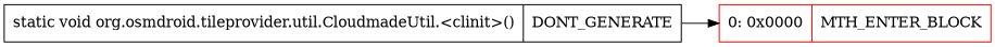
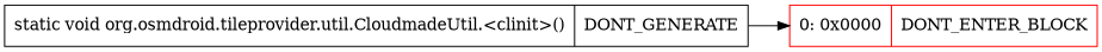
  digraph {
    rankdir=LR
    node [shape=record]
-   n1 [color=red label="{0\:\ 0x0000|MTH_ENTER_BLOCK\l}"]
+   n1 [color=red label="{0\:\ 0x0000|DONT_ENTER_BLOCK\l}"]
    n2 [label="{static void org.osmdroid.tileprovider.util.CloudmadeUtil.\<clinit\>()  | DONT_GENERATE\l}"]
    subgraph cluster_1 {
      label="R(0)"
    }
    n2 -> n1
  }
